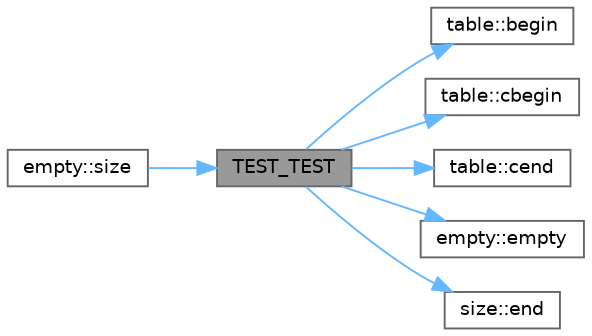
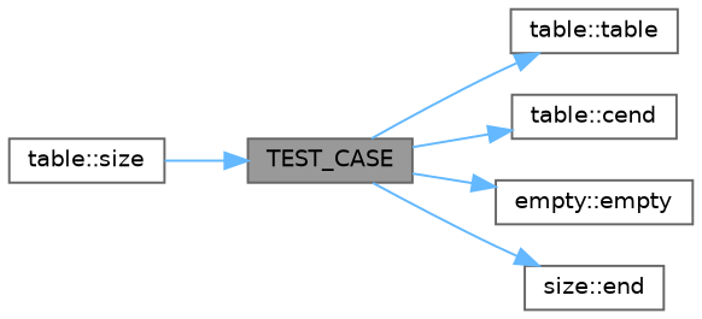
  digraph {
    rankdir=LR
    node [color=grey40 fillcolor=white fontname=Helvetica fontsize=10 shape=box style=filled]
    edge [color=steelblue1 fontname=Helvetica fontsize=10 labelfontname=Helvetica labelfontsize=10 style=solid]
-   n1 [color=gray40 fillcolor=grey60 fontcolor=black height=0.2 label=TEST_TEST width=0.4]
-   n2 [height=0.2 label="table::begin" width=0.4]
-   n3 [height=0.2 label="table::cbegin" width=0.4]
+   n1 [color=gray40 fillcolor=grey60 fontcolor=black height=0.2 label=TEST_CASE width=0.4]
+   n3 [height=0.2 label="table::table" width=0.4]
    n4 [height=0.2 label="table::cend" width=0.4]
    n5 [height=0.2 label="empty::empty" width=0.4]
    n6 [height=0.2 label="size::end" width=0.4]
-   n7 [height=0.2 label="empty::size" width=0.4]
-   n1 -> n2
+   n7 [height=0.2 label="table::size" width=0.4]
    n1 -> n3
    n1 -> n4
    n1 -> n5
    n1 -> n6
    n7 -> n1
  }
